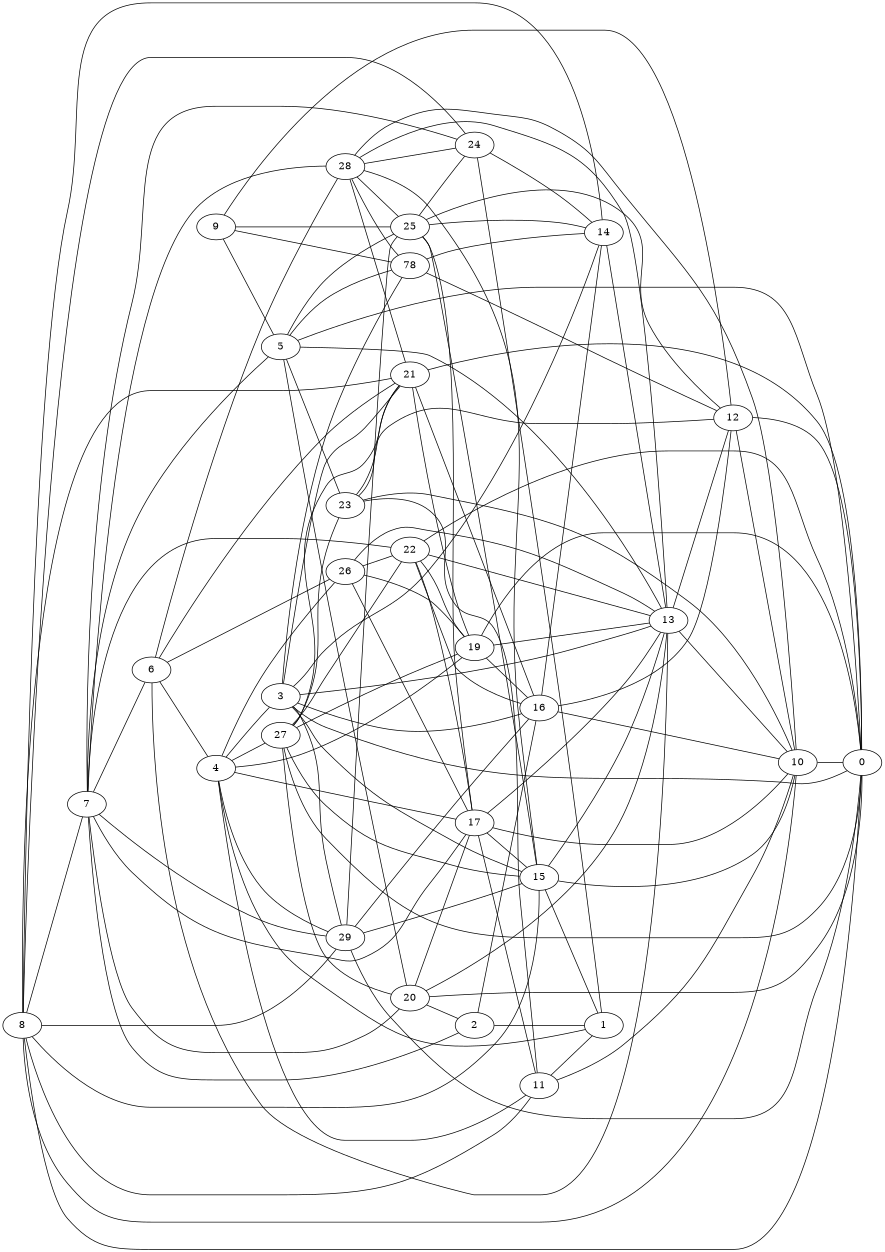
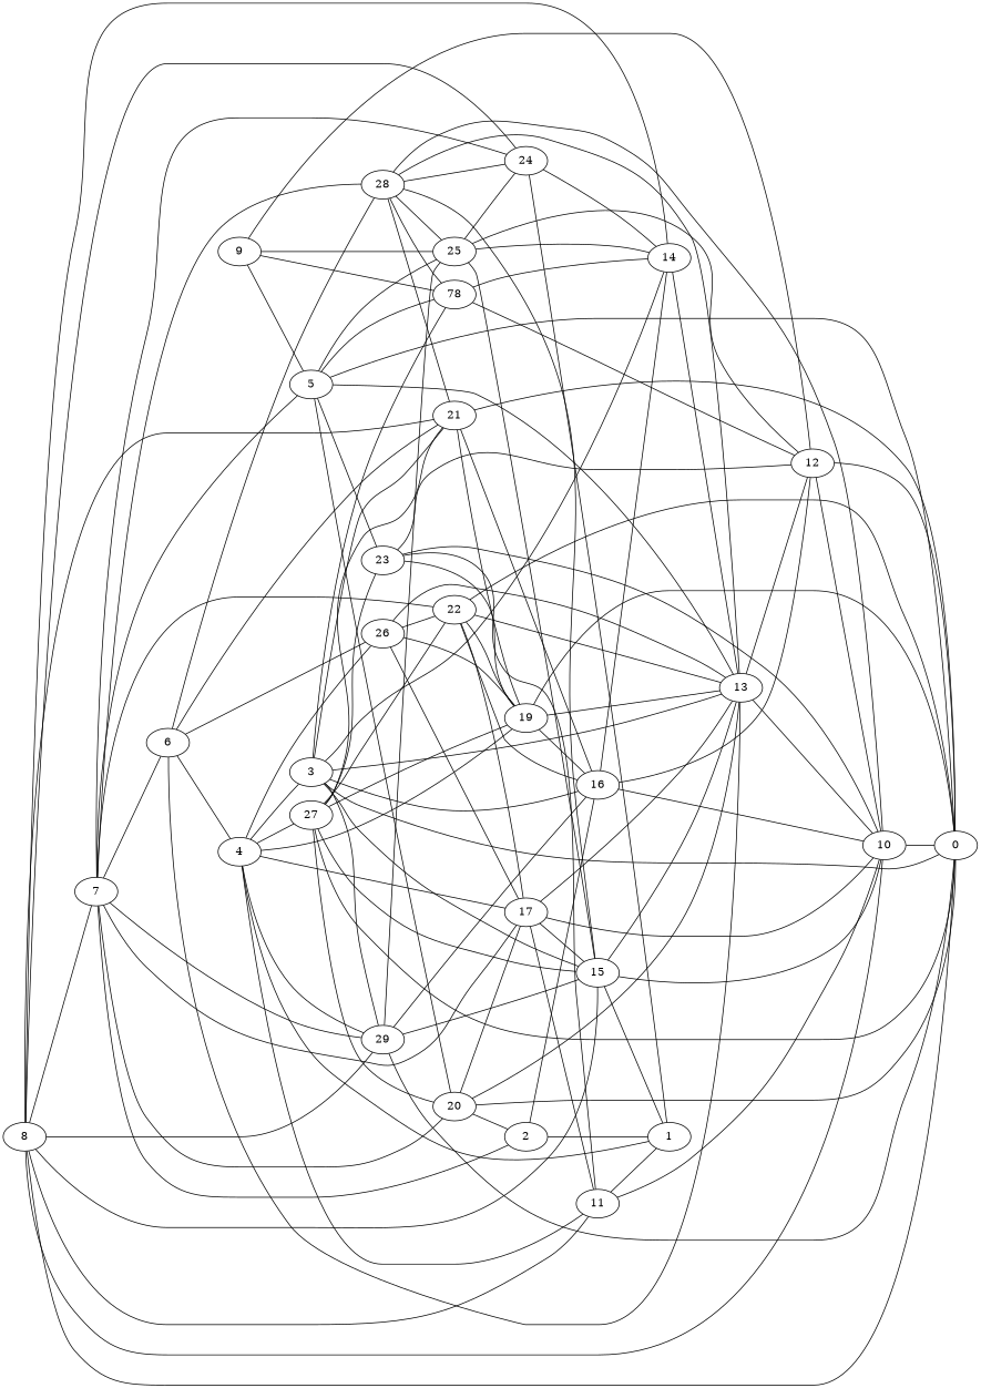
  digraph {
    rankdir=LR
    edge [color=black dir=none]
    5
    25
    23
    20
    13
    0
    n7 [label=78]
    17
    15
    24
    14
    12
    19
    10
    11
    29
    16
    2
    1
    26
    22
    21
    9
    28
    27
    7
    6
    4
    3
    8
    subgraph sub_1 {
      5
      25
      23
      20
      13
      0
      n7
      17
      15
      24
      14
      12
      19
      10
      11
      29
      16
      2
      1
      26
      22
      21
      9
      28
      27
      7
      6
      4
      3
      8
    }
    5 -> 25
    5 -> 23
    5 -> 20
    5 -> 13
    5 -> 0
    5 -> n7
-   25 -> 17
    25 -> 15
    25 -> 24
    25 -> 14
    25 -> 12
    23 -> 12
-   23 -> 21
+   23 -> 19
    23 -> 10
    23 -> 11
    20 -> 13
    20 -> 0
    20 -> 17
    20 -> 2
    13 -> 12
    13 -> 10
    n7 -> 14
    n7 -> 12
    17 -> 13
    17 -> 15
    17 -> 10
    17 -> 11
    15 -> 13
    15 -> 10
    15 -> 1
    24 -> 14
    24 -> 1
    14 -> 13
    12 -> 0
    12 -> 10
    19 -> 13
    19 -> 0
    19 -> 16
    10 -> 0
    11 -> 10
    11 -> 1
    29 -> 25
    29 -> 0
    29 -> 15
    29 -> 16
    16 -> 14
    16 -> 12
    16 -> 10
    2 -> 16
    2 -> 1
    26 -> 13
    26 -> 17
    26 -> 19
    26 -> 22
    22 -> 13
    22 -> 0
    22 -> 17
    22 -> 19
    22 -> 16
    21 -> 0
    21 -> 19
    21 -> 16
    9 -> 5
    9 -> 25
    9 -> n7
    9 -> 12
    28 -> 25
    28 -> 13
    28 -> n7
    28 -> 15
    28 -> 24
    28 -> 10
    28 -> 21
    27 -> 23
    27 -> 20
    27 -> 0
    27 -> 15
    27 -> 19
    27 -> 22
    27 -> 21
    7 -> 5
    7 -> 20
    7 -> 17
    7 -> 24
    7 -> 29
    7 -> 2
    7 -> 22
    7 -> 28
    7 -> 6
    6 -> 13
    6 -> 26
    6 -> 21
    6 -> 28
    6 -> 4
    4 -> 17
    4 -> 19
    4 -> 11
    4 -> 29
    4 -> 1
    4 -> 26
    4 -> 27
    4 -> 3
    3 -> 13
    3 -> 0
    3 -> n7
    3 -> 15
    3 -> 14
    3 -> 29
    3 -> 16
    3 -> 21
    8 -> 0
    8 -> 15
    8 -> 24
    8 -> 14
    8 -> 10
    8 -> 11
    8 -> 29
    8 -> 21
    8 -> 7
  }
